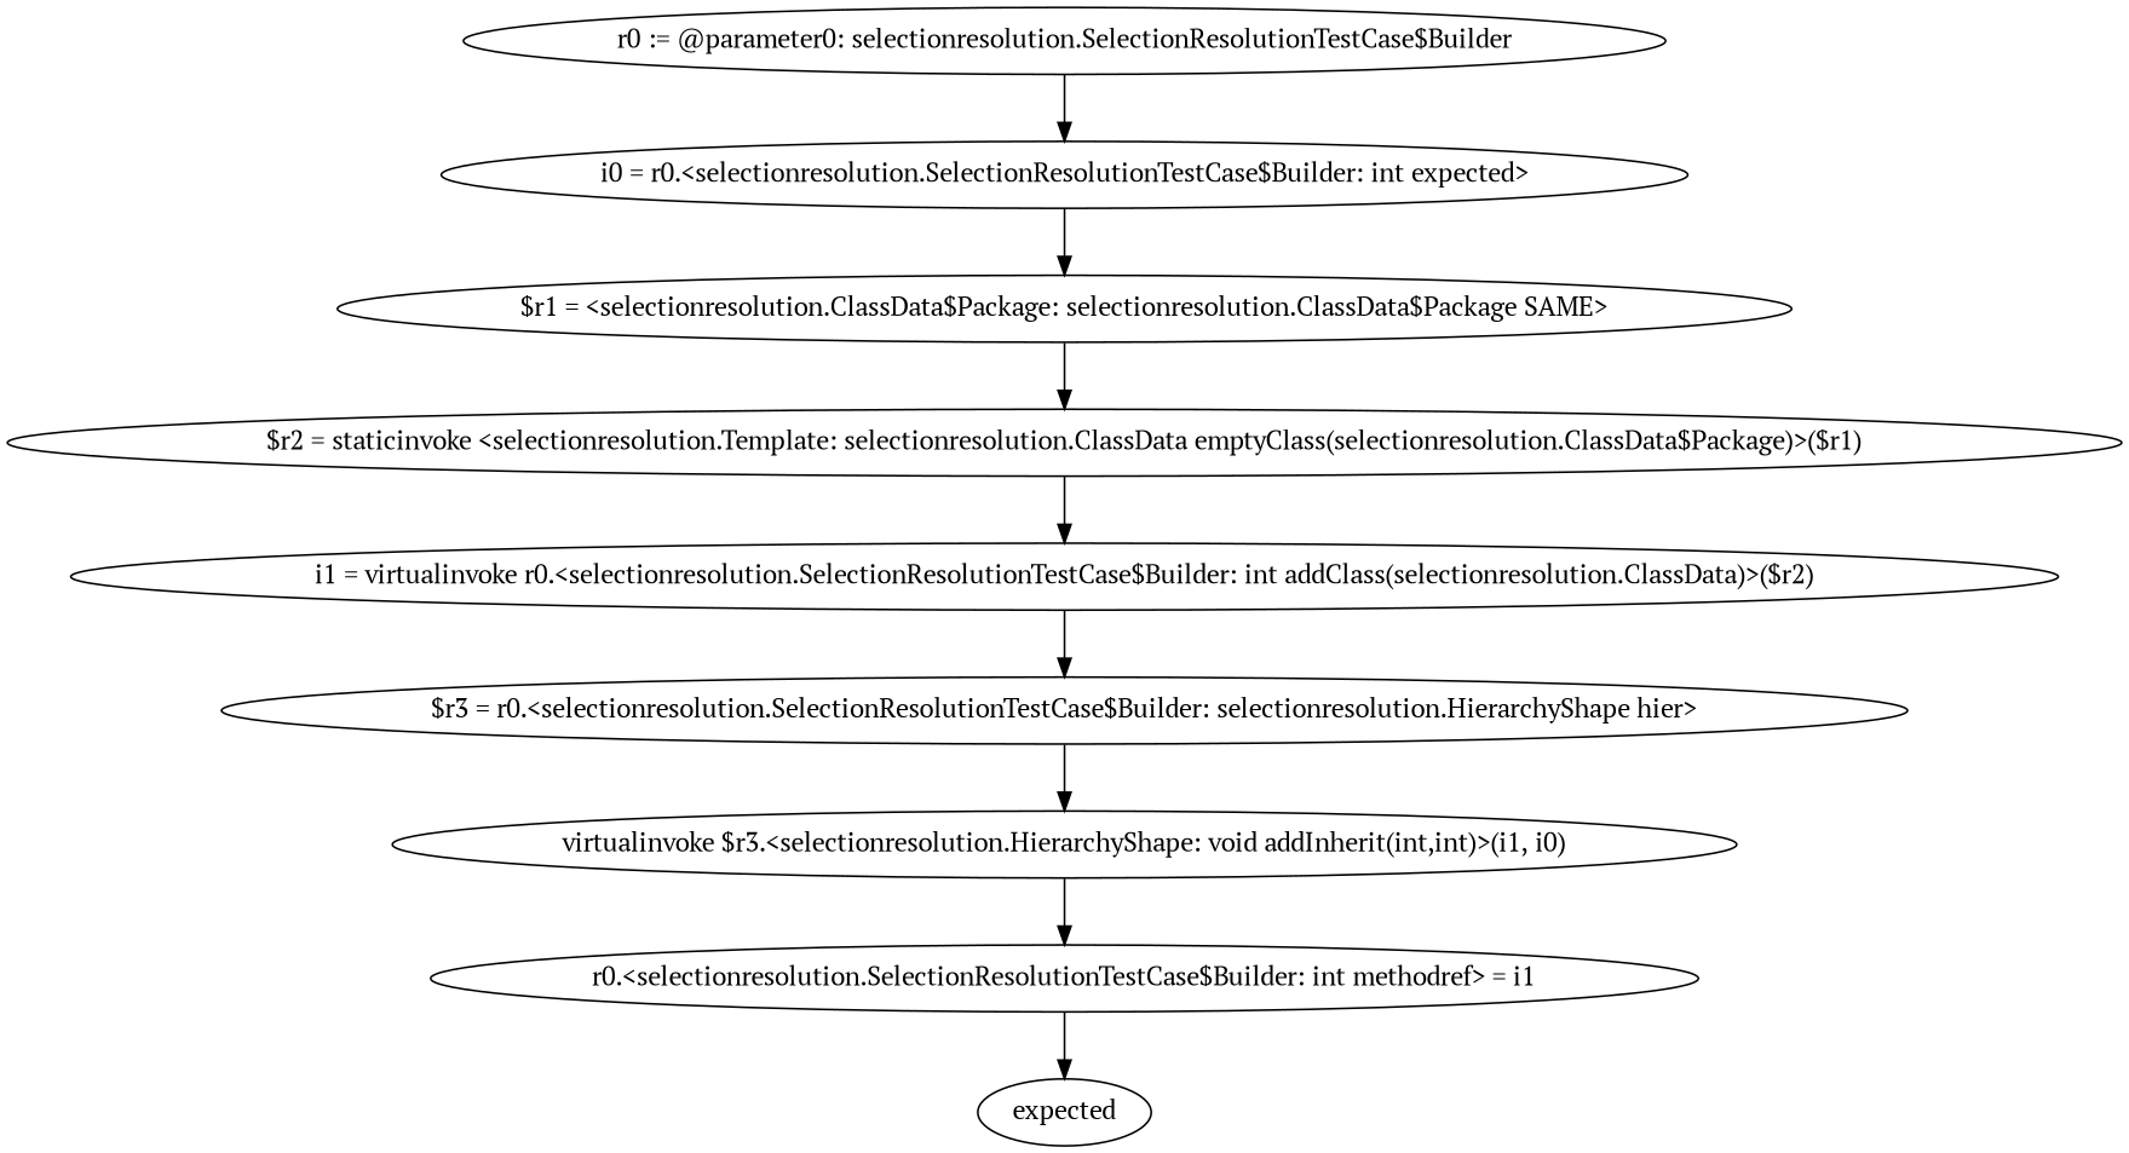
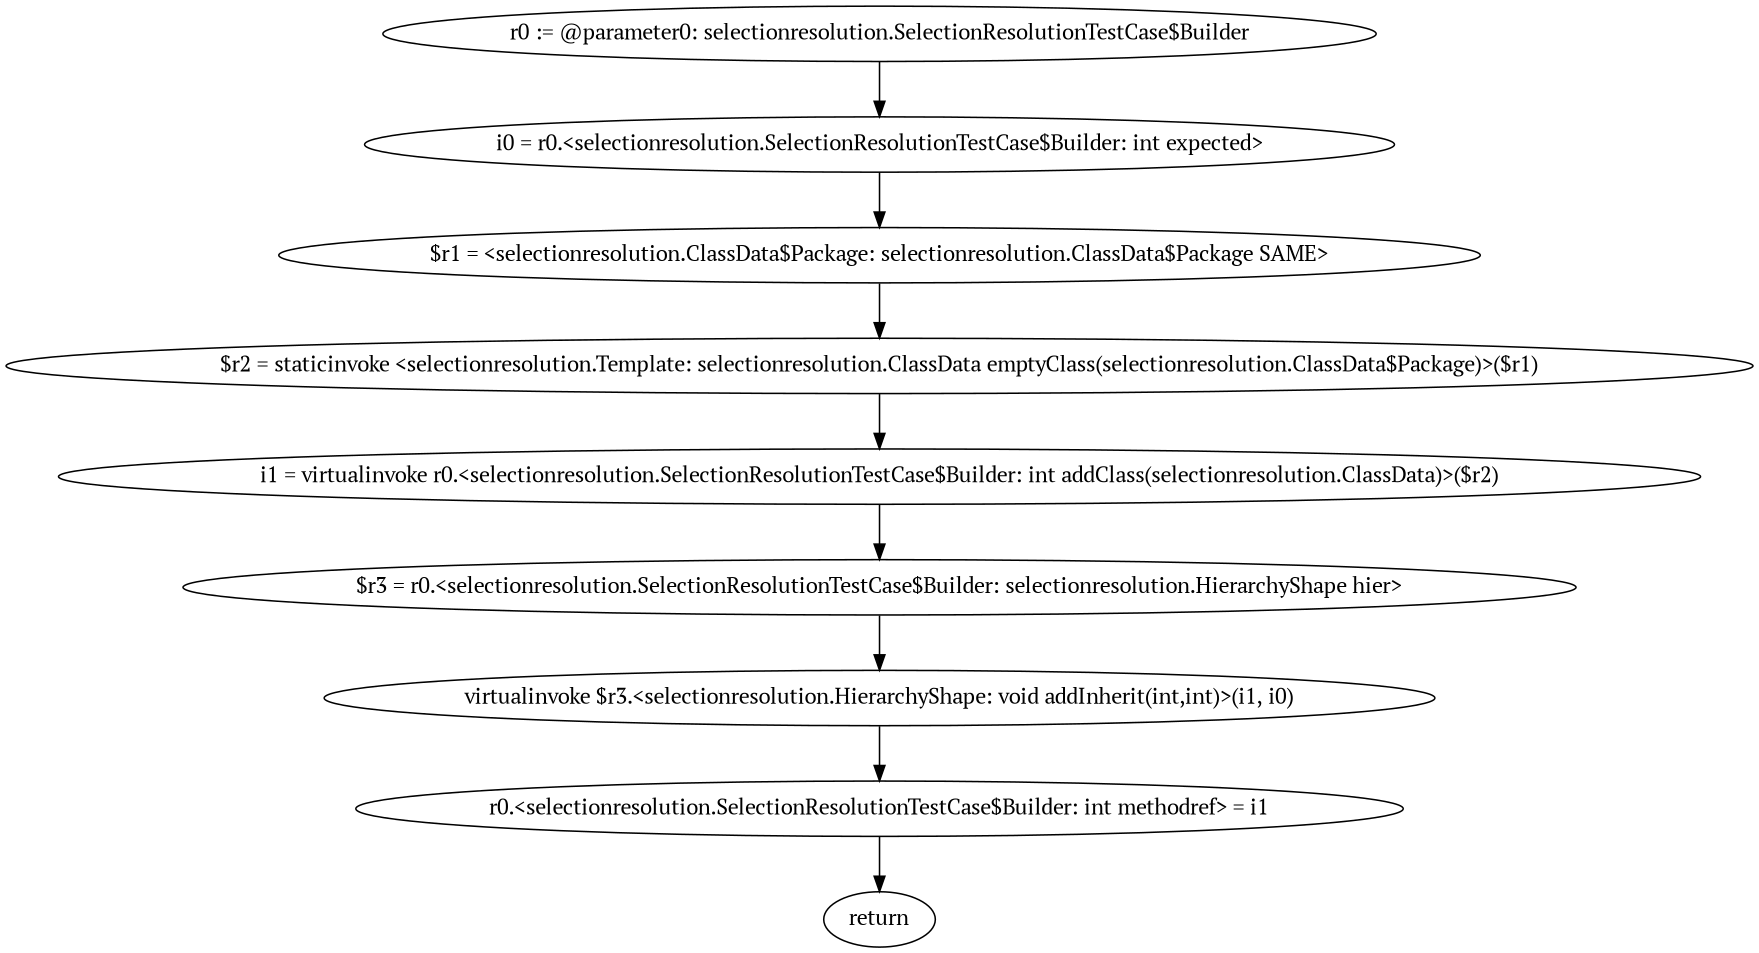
  digraph {
    fontname="PT Serif"
    node [fontname="PT Serif"]
    edge [fontname="PT Serif"]
    "r0 := @parameter0: selectionresolution.SelectionResolutionTestCase$Builder"
    "i0 = r0.<selectionresolution.SelectionResolutionTestCase$Builder: int expected>"
    "$r1 = <selectionresolution.ClassData$Package: selectionresolution.ClassData$Package SAME>"
    "$r2 = staticinvoke <selectionresolution.Template: selectionresolution.ClassData emptyClass(selectionresolution.ClassData$Package)>($r1)"
    "i1 = virtualinvoke r0.<selectionresolution.SelectionResolutionTestCase$Builder: int addClass(selectionresolution.ClassData)>($r2)"
    "$r3 = r0.<selectionresolution.SelectionResolutionTestCase$Builder: selectionresolution.HierarchyShape hier>"
    "virtualinvoke $r3.<selectionresolution.HierarchyShape: void addInherit(int,int)>(i1, i0)"
    "r0.<selectionresolution.SelectionResolutionTestCase$Builder: int methodref> = i1"
-   return [label=expected]
+   return
    "r0 := @parameter0: selectionresolution.SelectionResolutionTestCase$Builder" -> "i0 = r0.<selectionresolution.SelectionResolutionTestCase$Builder: int expected>"
    "i0 = r0.<selectionresolution.SelectionResolutionTestCase$Builder: int expected>" -> "$r1 = <selectionresolution.ClassData$Package: selectionresolution.ClassData$Package SAME>"
    "$r1 = <selectionresolution.ClassData$Package: selectionresolution.ClassData$Package SAME>" -> "$r2 = staticinvoke <selectionresolution.Template: selectionresolution.ClassData emptyClass(selectionresolution.ClassData$Package)>($r1)"
    "$r2 = staticinvoke <selectionresolution.Template: selectionresolution.ClassData emptyClass(selectionresolution.ClassData$Package)>($r1)" -> "i1 = virtualinvoke r0.<selectionresolution.SelectionResolutionTestCase$Builder: int addClass(selectionresolution.ClassData)>($r2)"
    "i1 = virtualinvoke r0.<selectionresolution.SelectionResolutionTestCase$Builder: int addClass(selectionresolution.ClassData)>($r2)" -> "$r3 = r0.<selectionresolution.SelectionResolutionTestCase$Builder: selectionresolution.HierarchyShape hier>"
    "$r3 = r0.<selectionresolution.SelectionResolutionTestCase$Builder: selectionresolution.HierarchyShape hier>" -> "virtualinvoke $r3.<selectionresolution.HierarchyShape: void addInherit(int,int)>(i1, i0)"
    "virtualinvoke $r3.<selectionresolution.HierarchyShape: void addInherit(int,int)>(i1, i0)" -> "r0.<selectionresolution.SelectionResolutionTestCase$Builder: int methodref> = i1"
    "r0.<selectionresolution.SelectionResolutionTestCase$Builder: int methodref> = i1" -> return
  }
